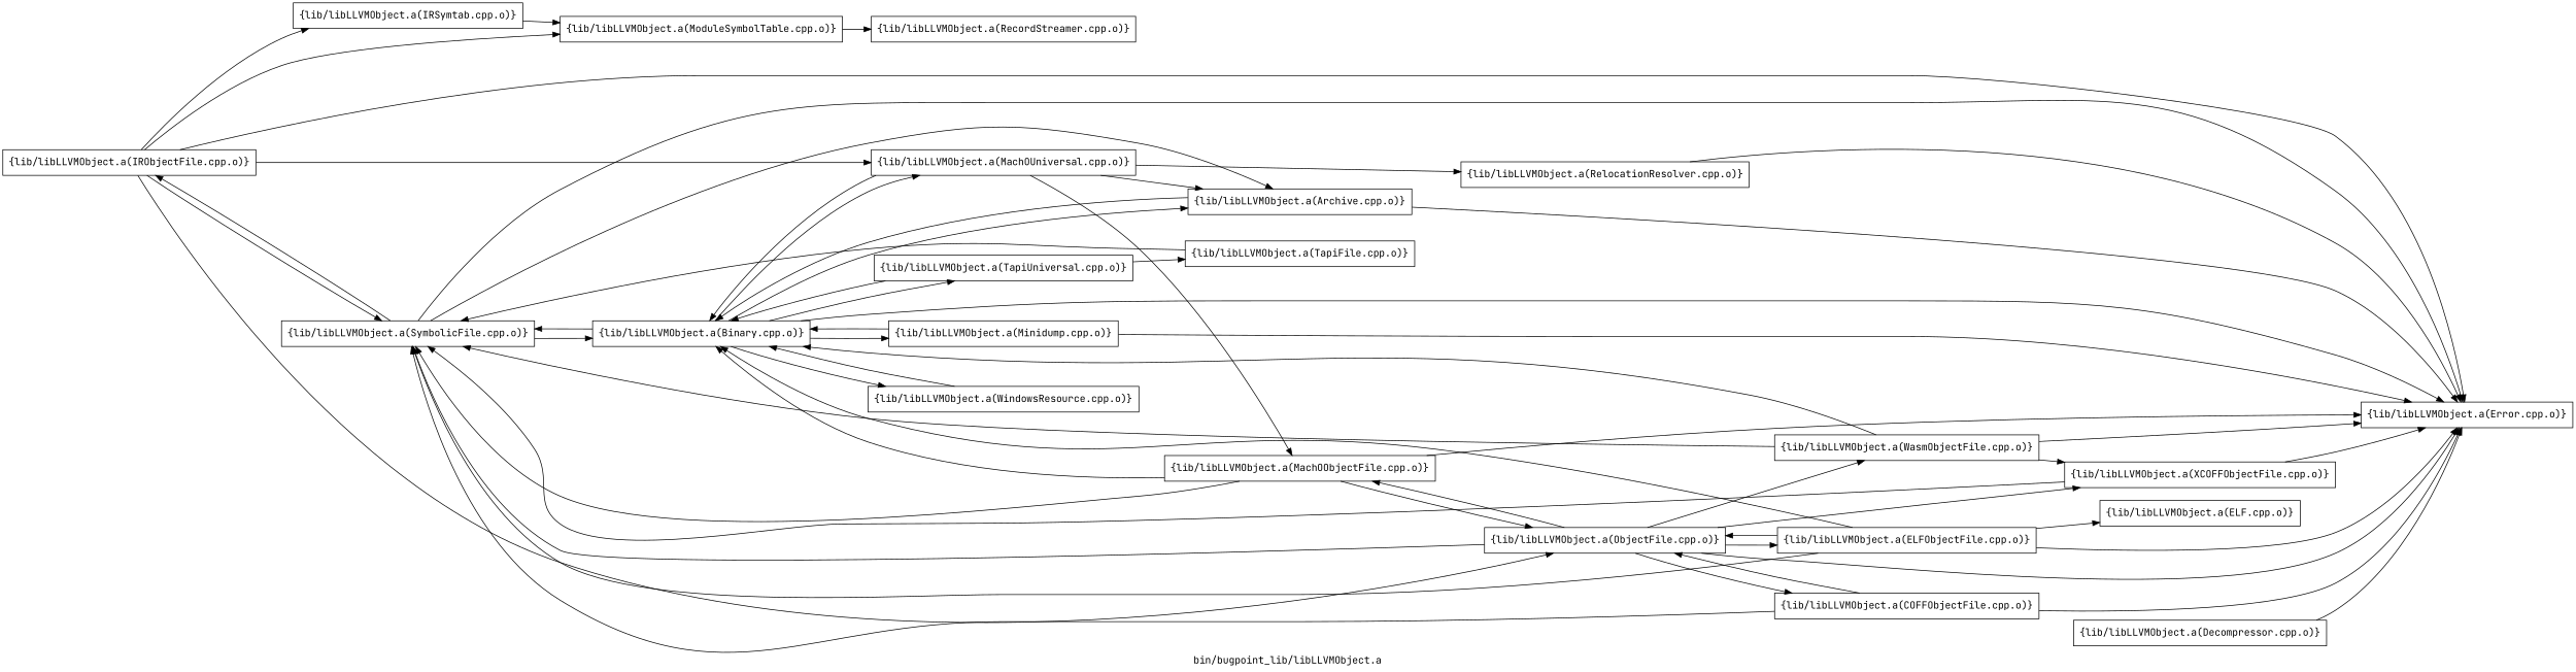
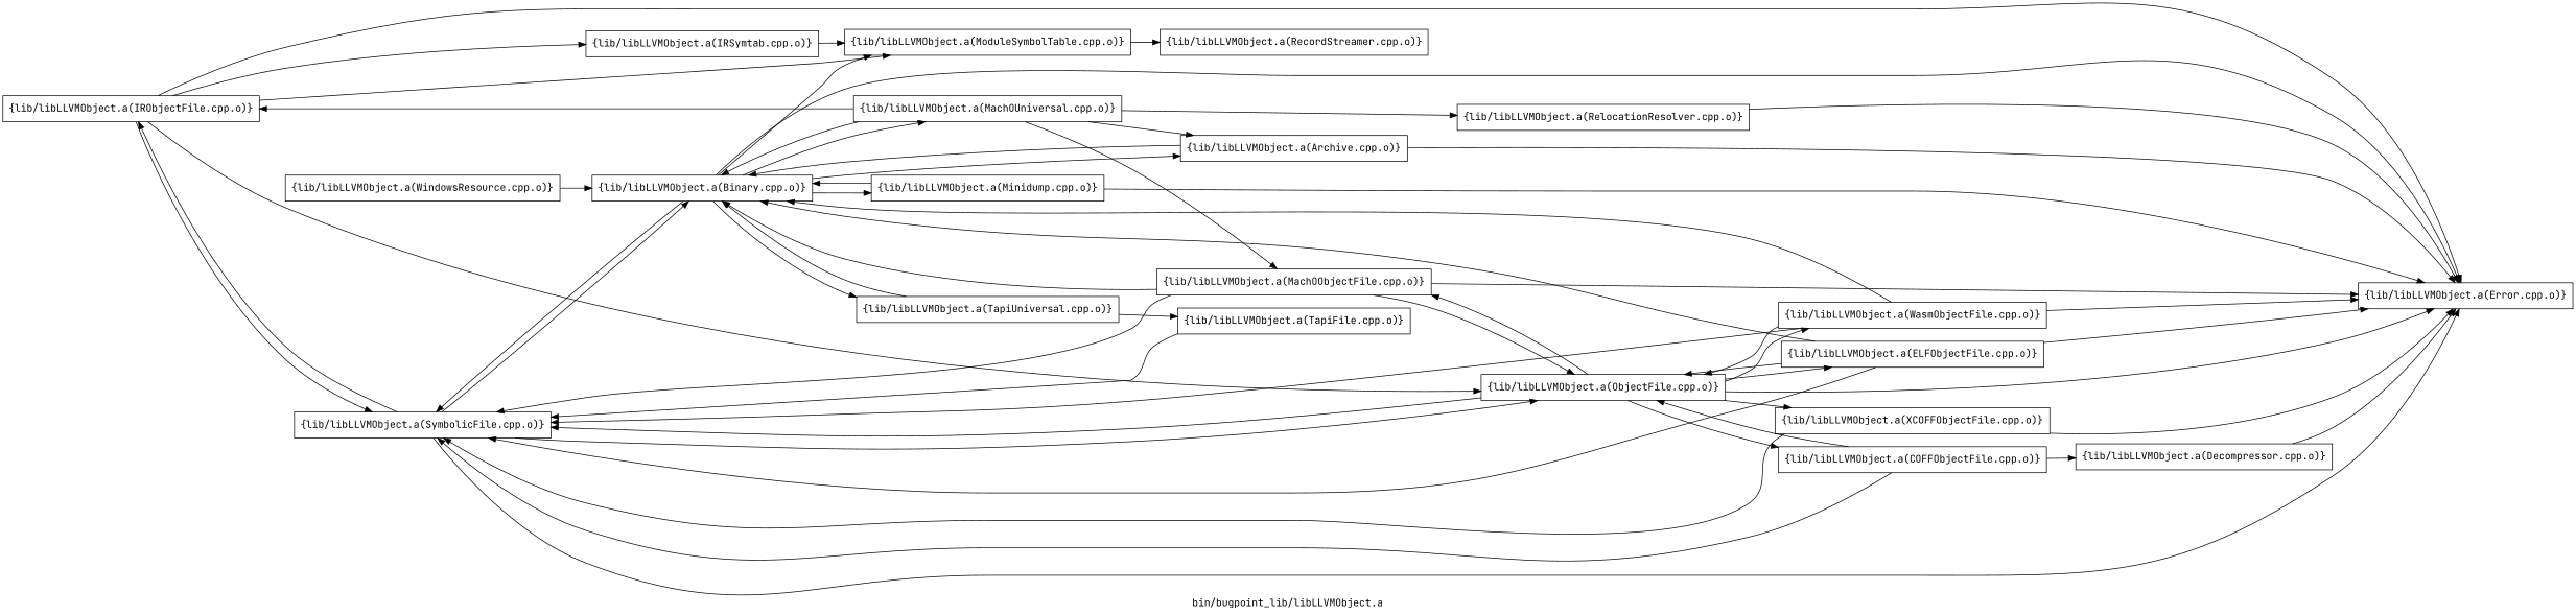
  digraph {
    fontname="JetBrains Mono"
    label="bin/bugpoint_lib/libLLVMObject.a"
    rankdir=LR
    node [fontname="JetBrains Mono" group=0 shape=box]
    edge [fontname="JetBrains Mono"]
    n1 [label="{lib/libLLVMObject.a(ModuleSymbolTable.cpp.o)}"]
    n2 [label="{lib/libLLVMObject.a(RecordStreamer.cpp.o)}"]
    n3 [label="{lib/libLLVMObject.a(IRSymtab.cpp.o)}"]
    n4 [label="{lib/libLLVMObject.a(RelocationResolver.cpp.o)}"]
    n5 [label="{lib/libLLVMObject.a(Error.cpp.o)}"]
    n6 [label="{lib/libLLVMObject.a(Binary.cpp.o)}"]
    n7 [label="{lib/libLLVMObject.a(SymbolicFile.cpp.o)}"]
    n8 [label="{lib/libLLVMObject.a(TapiUniversal.cpp.o)}"]
    n9 [label="{lib/libLLVMObject.a(Archive.cpp.o)}"]
    n10 [label="{lib/libLLVMObject.a(MachOUniversal.cpp.o)}"]
    n11 [label="{lib/libLLVMObject.a(Minidump.cpp.o)}"]
    n12 [label="{lib/libLLVMObject.a(WindowsResource.cpp.o)}"]
    n13 [label="{lib/libLLVMObject.a(ObjectFile.cpp.o)}"]
    n14 [label="{lib/libLLVMObject.a(IRObjectFile.cpp.o)}"]
    n15 [label="{lib/libLLVMObject.a(TapiFile.cpp.o)}"]
    n16 [label="{lib/libLLVMObject.a(MachOObjectFile.cpp.o)}"]
    n17 [label="{lib/libLLVMObject.a(COFFObjectFile.cpp.o)}"]
    n18 [label="{lib/libLLVMObject.a(WasmObjectFile.cpp.o)}"]
    n19 [label="{lib/libLLVMObject.a(ELFObjectFile.cpp.o)}"]
    n20 [label="{lib/libLLVMObject.a(XCOFFObjectFile.cpp.o)}"]
    n21 [label="{lib/libLLVMObject.a(Decompressor.cpp.o)}"]
-   n22 [label="{lib/libLLVMObject.a(ELF.cpp.o)}"]
    subgraph sub_1 {
      rank=same
      n1
    }
    n1 -> n2
    n3 -> n1
    n4 -> n5
    n6 -> n5
    n6 -> n7
    n6 -> n8
    n6 -> n9
    n6 -> n10
    n6 -> n11
-   n6 -> n12
+   n6 -> n1
    n7 -> n5
    n7 -> n6
-   n7 -> n9
+   n7 -> n13
    n7 -> n14
    n8 -> n6
    n8 -> n15
    n9 -> n5
    n9 -> n6
    n10 -> n4
    n10 -> n6
    n10 -> n9
-   n14 -> n10
+   n10 -> n14
    n10 -> n16
    n11 -> n5
    n11 -> n6
    n12 -> n6
    n13 -> n5
    n13 -> n7
    n13 -> n16
    n13 -> n17
    n13 -> n18
    n13 -> n19
    n13 -> n20
    n14 -> n1
    n14 -> n3
    n14 -> n5
    n14 -> n7
    n14 -> n13
    n15 -> n7
    n16 -> n5
    n16 -> n6
    n16 -> n7
    n16 -> n13
-   n17 -> n5
+   n17 -> n21
    n17 -> n7
    n17 -> n13
    n18 -> n5
    n18 -> n6
    n18 -> n7
-   n18 -> n20
+   n18 -> n13
    n19 -> n5
    n19 -> n6
    n19 -> n7
    n19 -> n13
-   n19 -> n22
    n20 -> n5
    n20 -> n7
    n21 -> n5
  }
